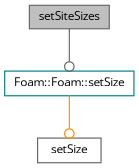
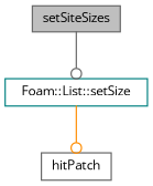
  digraph {
    fontname="Open Sans"
    rankdir=TB
    node [color=gray40 fontname="Open Sans" fontsize=10 shape=record]
    edge [arrowhead=odot fontname="Open Sans" fontsize=10 labelfontname=Helvetica labelfontsize=10 style=solid]
    n1 [fillcolor=grey75 fontcolor=black height=0.2 label=setSiteSizes style=filled width=0.4]
-   n2 [color=teal height=0.2 label="Foam::Foam::setSize" width=0.4]
-   n3 [height=0.2 label=setSize width=0.4]
+   n2 [color=teal height=0.2 label="Foam::List::setSize" width=0.4]
+   n3 [height=0.2 label=hitPatch width=0.4]
    n1 -> n2 [color=gray40]
    n2 -> n3 [color=darkorange]
  }
